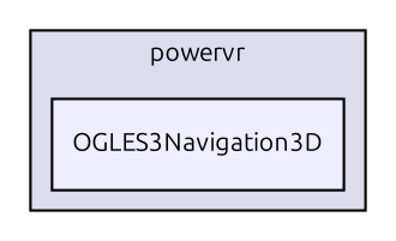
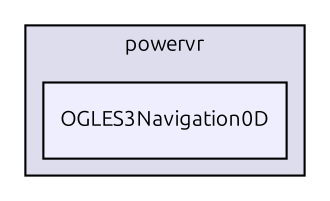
  digraph {
    compound=true
    fontname=Ubuntu
-   n1 [fillcolor="#eeeeff" fontname=Ubuntu fontsize=10 label=OGLES3Navigation3D pencolor=black shape=box style=filled]
+   n1 [fillcolor="#eeeeff" fontname=Ubuntu fontsize=10 label=OGLES3Navigation0D pencolor=black shape=box style=filled]
    subgraph cluster_1 {
      bgcolor="#ddddee"
      fontsize=10
      label=powervr
      pencolor=black
      n1
    }
  }
